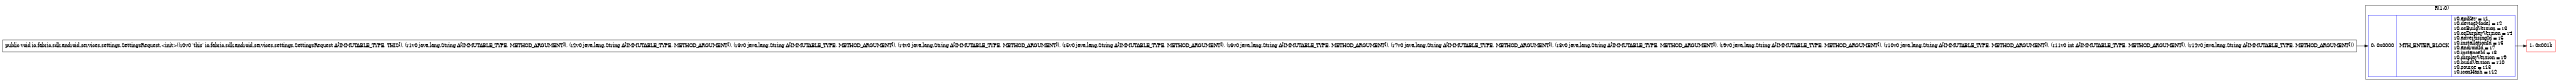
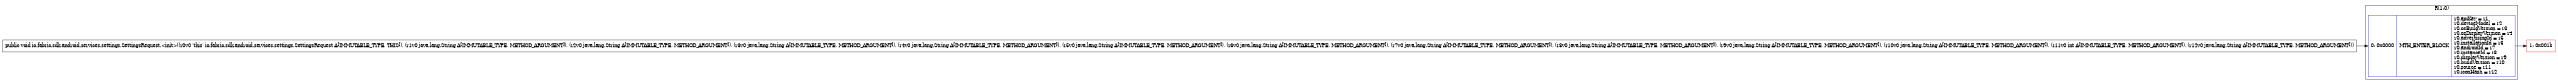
  digraph {
    rankdir=LR
    node [shape=record]
-   n1 [color=blue label="{0\:\ 0x0000|MTH_ENTER_BLOCK\l|r0.apiKey = r1\lr0.deviceModel = r2\lr0.osBuildVersion = r3\lr0.osDisplayVersion = r4\lr0.advertisingId = r5\lr0.installationId = r6\lr0.androidId = r7\lr0.instanceId = r8\lr0.displayVersion = r9\lr0.buildVersion = r10\lr0.source = r13\lr0.iconHash = r12\l}"]
+   n1 [color=blue label="{0\:\ 0x0000|MTH_ENTER_BLOCK\l|r0.apiKey = r1\lr0.deviceModel = r2\lr0.osBuildVersion = r3\lr0.osDisplayVersion = r4\lr0.advertisingId = r5\lr0.installationId = r6\lr0.androidId = r7\lr0.instanceId = r8\lr0.displayVersion = r9\lr0.buildVersion = r10\lr0.source = r11\lr0.iconHash = r12\l}"]
    n2 [color=red label="{1\:\ 0x001b}"]
    n3 [label="{public void io.fabric.sdk.android.services.settings.SettingsRequest.\<init\>((r0v0 'this' io.fabric.sdk.android.services.settings.SettingsRequest A[IMMUTABLE_TYPE, THIS]), (r1v0 java.lang.String A[IMMUTABLE_TYPE, METHOD_ARGUMENT]), (r2v0 java.lang.String A[IMMUTABLE_TYPE, METHOD_ARGUMENT]), (r3v0 java.lang.String A[IMMUTABLE_TYPE, METHOD_ARGUMENT]), (r4v0 java.lang.String A[IMMUTABLE_TYPE, METHOD_ARGUMENT]), (r5v0 java.lang.String A[IMMUTABLE_TYPE, METHOD_ARGUMENT]), (r6v0 java.lang.String A[IMMUTABLE_TYPE, METHOD_ARGUMENT]), (r7v0 java.lang.String A[IMMUTABLE_TYPE, METHOD_ARGUMENT]), (r8v0 java.lang.String A[IMMUTABLE_TYPE, METHOD_ARGUMENT]), (r9v0 java.lang.String A[IMMUTABLE_TYPE, METHOD_ARGUMENT]), (r10v0 java.lang.String A[IMMUTABLE_TYPE, METHOD_ARGUMENT]), (r11v0 int A[IMMUTABLE_TYPE, METHOD_ARGUMENT]), (r12v0 java.lang.String A[IMMUTABLE_TYPE, METHOD_ARGUMENT])) }"]
    subgraph cluster_1 {
      label="R(1:0)"
      n1
    }
    n1 -> n2
    n3 -> n1
  }
